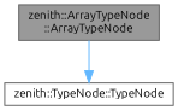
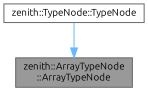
  digraph {
    rankdir=TB
    fontname=Ubuntu
    node [fontname=Ubuntu fontsize=10 shape=box style=filled]
    n1 [color=gray40 fillcolor=grey60 fontcolor=black height=0.2 label="zenith::ArrayTypeNode\l::ArrayTypeNode" width=0.4]
    n2 [color=grey40 fillcolor=white height=0.2 label="zenith::TypeNode::TypeNode" width=0.4]
-   n1 -> n2 [color=steelblue1 fontname=Ubuntu fontsize=10 labelfontname=Helvetica labelfontsize=10 style=solid]
+   n2 -> n1 [color=steelblue1 fontname=Ubuntu fontsize=10 labelfontname=Helvetica labelfontsize=10 style=solid]
  }
